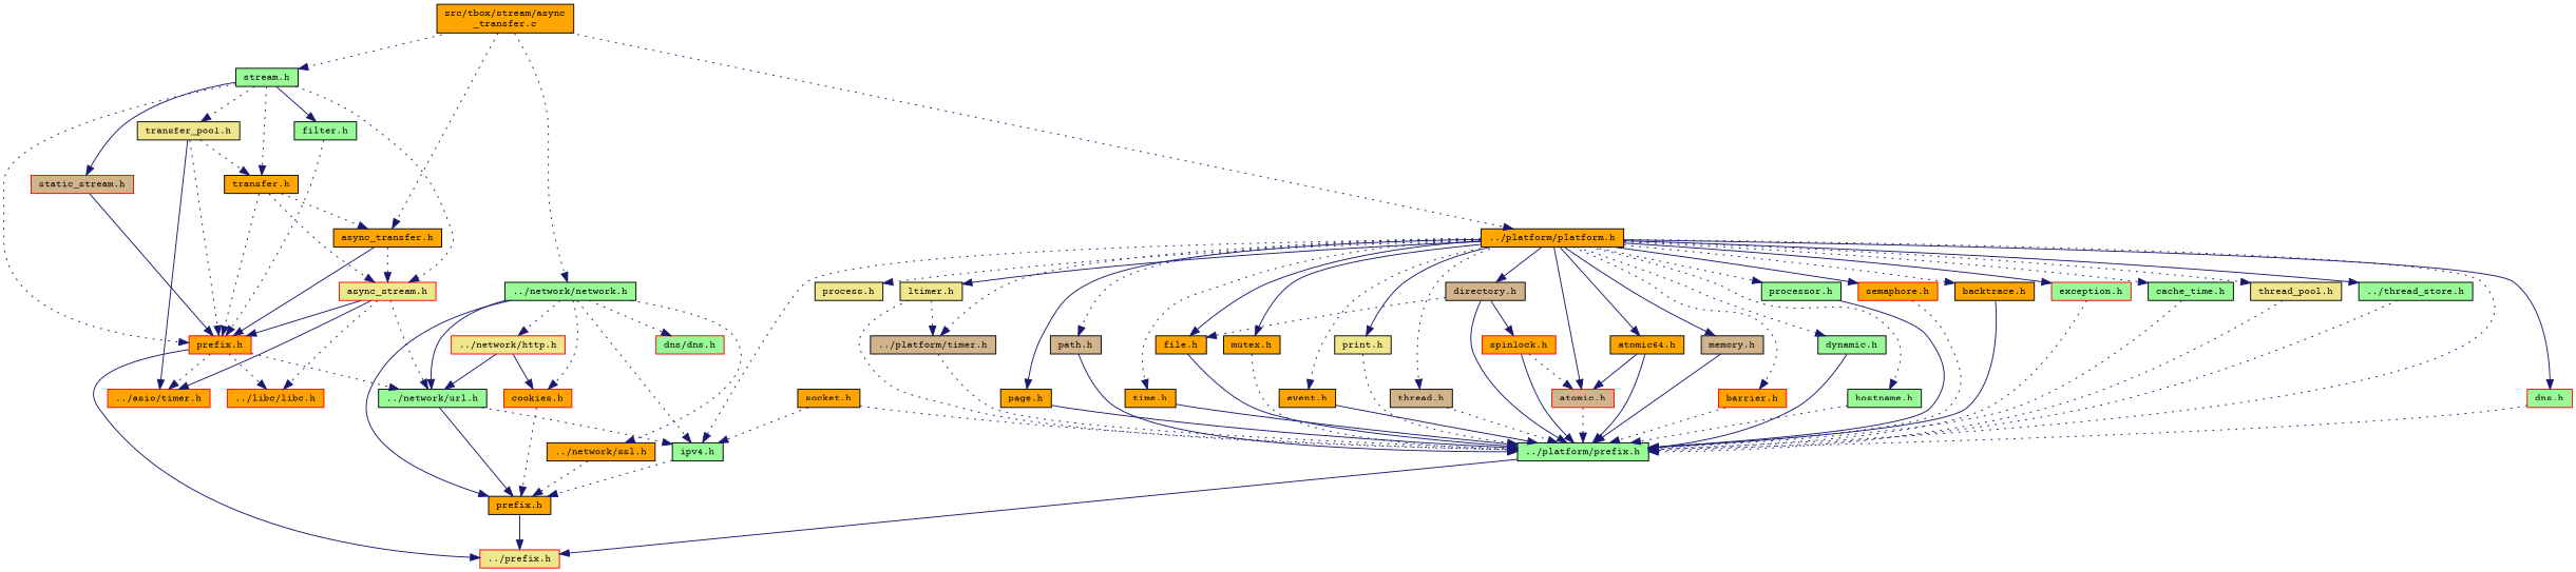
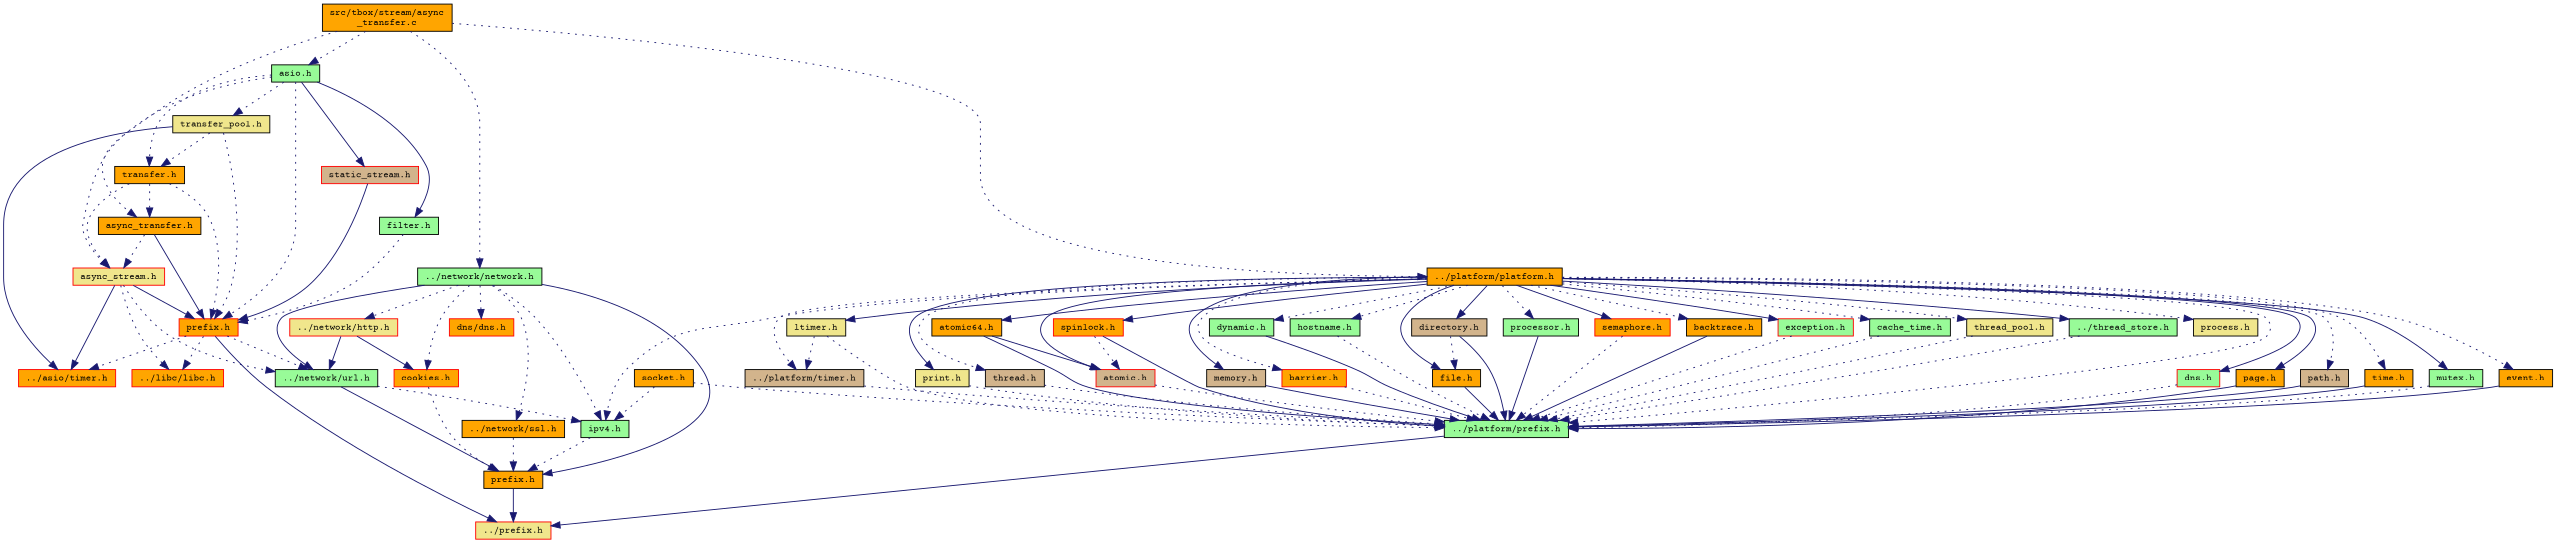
  digraph {
    fontname="Courier Prime"
    node [color=black fillcolor=orange fontname="Courier Prime" fontsize=10 shape=record style=filled]
    edge [color=midnightblue fontname="Courier Prime" fontsize=10 labelfontname=CourierNew labelfontsize=10 style=dotted]
    n1 [fontcolor=black height=0.2 label="src/tbox/stream/async\l_transfer.c" width=0.4]
-   n2 [fillcolor=palegreen height=0.2 label="stream.h" width=0.4]
+   n2 [fillcolor=palegreen height=0.2 label="asio.h" width=0.4]
    n3 [height=0.2 label="async_transfer.h" width=0.4]
    n4 [fillcolor=palegreen height=0.2 label="../network/network.h" width=0.4]
    n5 [height=0.2 label="../platform/platform.h" width=0.4]
    n6 [color=red height=0.2 label="prefix.h" width=0.4]
    n7 [color=red fillcolor=khaki height=0.2 label="async_stream.h" width=0.4]
    n8 [color=red fillcolor=tan height=0.2 label="static_stream.h" width=0.4]
    n9 [height=0.2 label="transfer.h" width=0.4]
    n10 [fillcolor=khaki height=0.2 label="transfer_pool.h" width=0.4]
    n11 [fillcolor=palegreen height=0.2 label="filter.h" width=0.4]
    n12 [fillcolor=palegreen height=0.2 label="../network/url.h" width=0.4]
    n13 [height=0.2 label="prefix.h" width=0.4]
    n14 [fillcolor=palegreen height=0.2 label="ipv4.h" width=0.4]
    n15 [height=0.2 label="../network/ssl.h" width=0.4]
    n16 [color=red fillcolor=khaki height=0.2 label="../network/http.h" width=0.4]
    n17 [color=red height=0.2 label="cookies.h" width=0.4]
-   n18 [color=red fillcolor=palegreen height=0.2 label="dns/dns.h" width=0.4]
+   n18 [color=red height=0.2 label="dns/dns.h" width=0.4]
    n19 [fillcolor=palegreen height=0.2 label="../platform/prefix.h" width=0.4]
    n20 [color=red fillcolor=palegreen height=0.2 label="dns.h" width=0.4]
    n21 [height=0.2 label="page.h" width=0.4]
    n22 [fillcolor=tan height=0.2 label="path.h" width=0.4]
    n23 [height=0.2 label="file.h" width=0.4]
    n24 [height=0.2 label="time.h" width=0.4]
-   n25 [height=0.2 label="mutex.h" width=0.4]
+   n25 [fillcolor=palegreen height=0.2 label="mutex.h" width=0.4]
    n26 [height=0.2 label="event.h" width=0.4]
    n27 [fillcolor=tan height=0.2 label="../platform/timer.h" width=0.4]
    n28 [fillcolor=khaki height=0.2 label="print.h" width=0.4]
    n29 [fillcolor=khaki height=0.2 label="ltimer.h" width=0.4]
    n30 [fillcolor=tan height=0.2 label="thread.h" width=0.4]
    n31 [color=red fillcolor=tan height=0.2 label="atomic.h" width=0.4]
    n32 [fillcolor=tan height=0.2 label="memory.h" width=0.4]
    n33 [color=red height=0.2 label="barrier.h" width=0.4]
    n34 [fillcolor=palegreen height=0.2 label="dynamic.h" width=0.4]
    n35 [fillcolor=khaki height=0.2 label="process.h" width=0.4]
    n36 [color=red height=0.2 label="spinlock.h" width=0.4]
    n37 [height=0.2 label="atomic64.h" width=0.4]
    n38 [fillcolor=palegreen height=0.2 label="hostname.h" width=0.4]
    n39 [fillcolor=palegreen height=0.2 label="processor.h" width=0.4]
    n40 [color=red height=0.2 label="semaphore.h" width=0.4]
    n41 [height=0.2 label="backtrace.h" width=0.4]
    n42 [fillcolor=tan height=0.2 label="directory.h" width=0.4]
    n43 [color=red fillcolor=palegreen height=0.2 label="exception.h" width=0.4]
    n44 [fillcolor=palegreen height=0.2 label="cache_time.h" width=0.4]
    n45 [fillcolor=khaki height=0.2 label="thread_pool.h" width=0.4]
    n46 [fillcolor=palegreen height=0.2 label="../thread_store.h" width=0.4]
    n47 [color=red fillcolor=khaki height=0.2 label="../prefix.h" width=0.4]
    n48 [color=red height=0.2 label="../libc/libc.h" width=0.4]
    n49 [color=red height=0.2 label="../asio/timer.h" width=0.4]
    n50 [height=0.2 label="socket.h" width=0.4]
    n1 -> n2
    n1 -> n3
    n1 -> n4
    n1 -> n5
    n2 -> n6
    n2 -> n7
    n2 -> n8 [style=solid]
    n2 -> n9
    n2 -> n10
    n2 -> n11 [style=solid]
    n3 -> n6 [style=solid]
    n3 -> n7
    n4 -> n12 [style=solid]
    n4 -> n13 [style=solid]
    n4 -> n14
    n4 -> n15
    n4 -> n16
    n4 -> n17
    n4 -> n18
    n5 -> n14
    n5 -> n19
    n5 -> n20 [style=solid]
    n5 -> n21 [style=solid]
    n5 -> n22
    n5 -> n23 [style=solid]
    n5 -> n24
    n5 -> n25 [style=solid]
    n5 -> n26
    n5 -> n27
    n5 -> n28 [style=solid]
    n5 -> n29 [style=solid]
    n5 -> n30
    n5 -> n31 [style=solid]
    n5 -> n32 [style=solid]
    n5 -> n33
    n5 -> n34
    n5 -> n35
-   n42 -> n36 [style=solid]
+   n5 -> n36 [style=solid]
    n5 -> n37 [style=solid]
    n5 -> n38
    n5 -> n39
    n5 -> n40 [style=solid]
    n5 -> n41
    n5 -> n42 [style=solid]
    n5 -> n43 [style=solid]
    n5 -> n44
    n5 -> n45
    n5 -> n46 [style=solid]
    n6 -> n12
    n6 -> n47 [style=solid]
    n6 -> n48
    n6 -> n49
    n7 -> n6 [style=solid]
    n7 -> n12
    n7 -> n48
    n7 -> n49 [style=solid]
    n8 -> n6 [style=solid]
    n9 -> n3
    n9 -> n6
    n9 -> n7
    n10 -> n6
    n10 -> n9
    n10 -> n49 [style=solid]
    n11 -> n6
    n12 -> n13 [style=solid]
    n12 -> n14
    n13 -> n47 [style=solid]
    n14 -> n13
    n15 -> n13
    n16 -> n12 [style=solid]
    n16 -> n17 [style=solid]
    n17 -> n13
    n19 -> n47 [style=solid]
    n20 -> n19
    n21 -> n19 [style=solid]
    n22 -> n19 [style=solid]
    n23 -> n19 [style=solid]
    n24 -> n19 [style=solid]
    n25 -> n19
    n26 -> n19 [style=solid]
    n27 -> n19
    n28 -> n19
    n29 -> n19
    n29 -> n27
    n30 -> n19
    n31 -> n19
    n32 -> n19 [style=solid]
    n33 -> n19
    n34 -> n19 [style=solid]
    n36 -> n19 [style=solid]
    n36 -> n31
    n37 -> n19 [style=solid]
    n37 -> n31 [style=solid]
    n38 -> n19
    n39 -> n19 [style=solid]
    n40 -> n19
    n41 -> n19 [style=solid]
    n42 -> n19 [style=solid]
    n42 -> n23
    n43 -> n19
    n44 -> n19
    n45 -> n19
    n46 -> n19
    n50 -> n14
    n50 -> n19
  }
